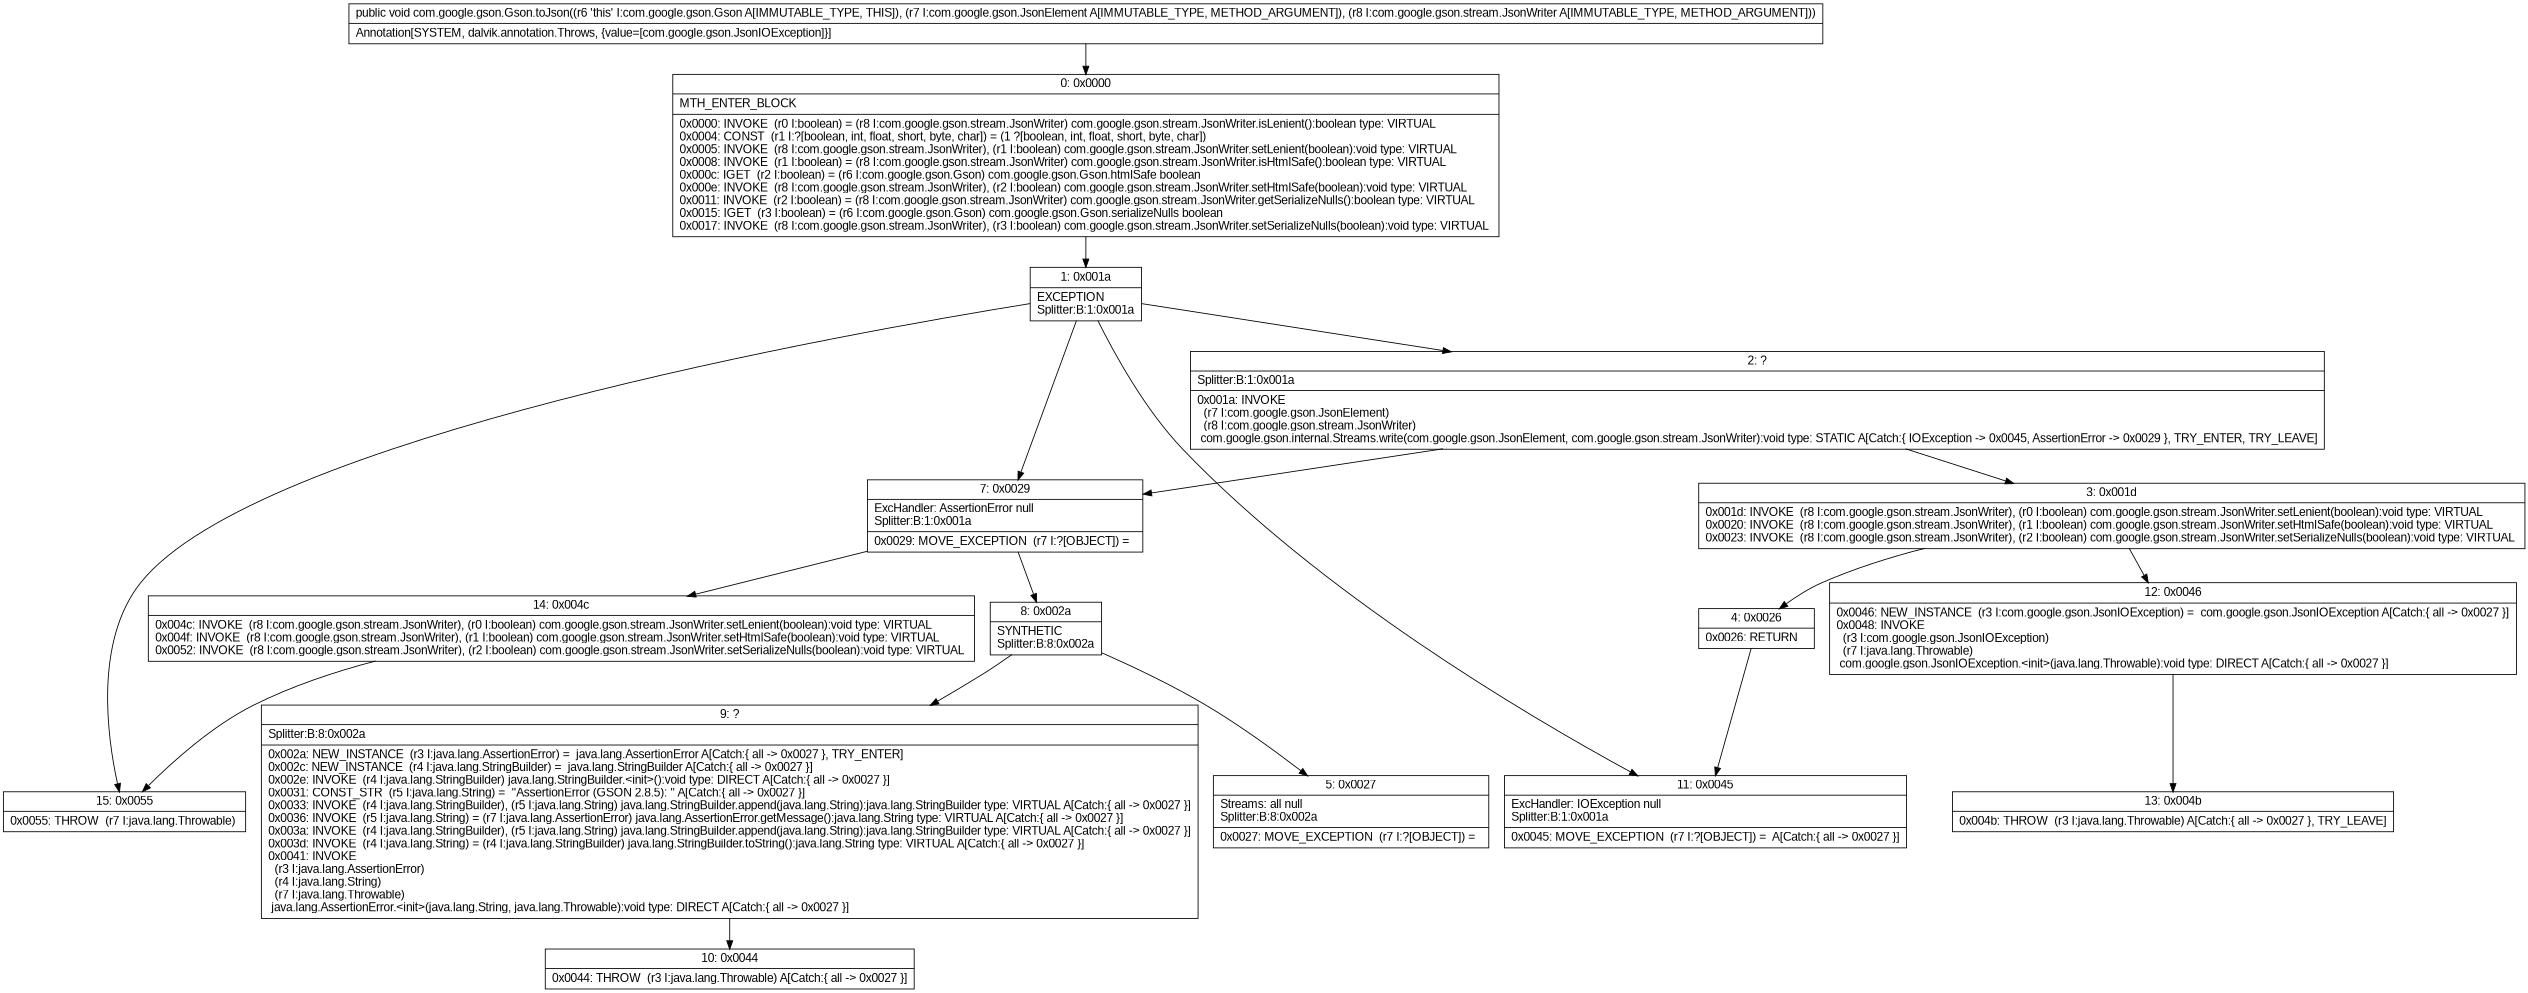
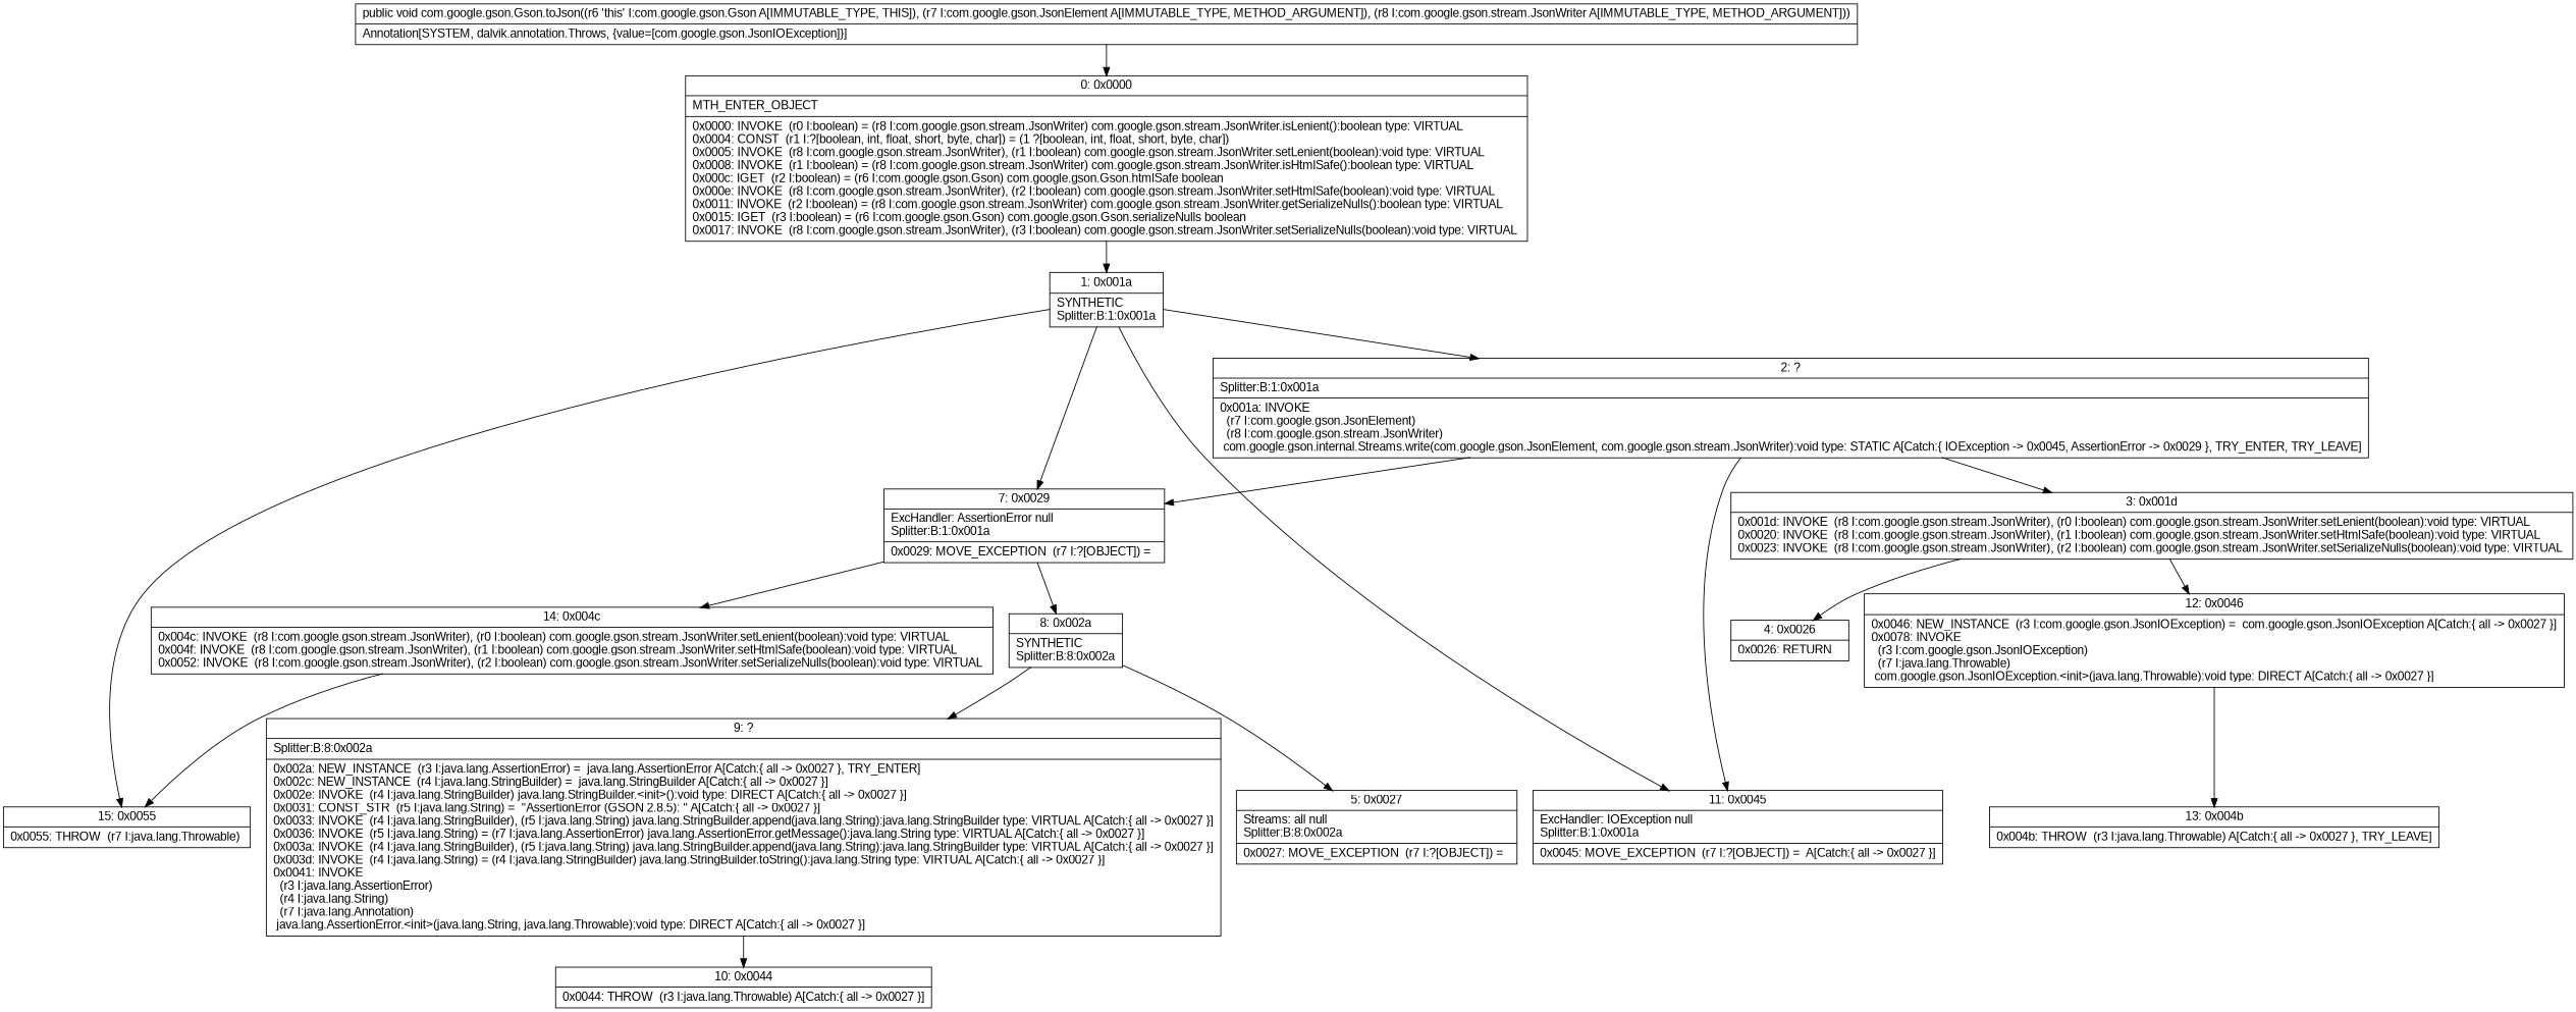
  digraph {
    fontname="Liberation Sans"
    node [fontname="Liberation Sans" shape=record]
    edge [fontname="Liberation Sans"]
-   n1 [label="{0\:\ 0x0000|MTH_ENTER_BLOCK\l|0x0000: INVOKE  (r0 I:boolean) = (r8 I:com.google.gson.stream.JsonWriter) com.google.gson.stream.JsonWriter.isLenient():boolean type: VIRTUAL \l0x0004: CONST  (r1 I:?[boolean, int, float, short, byte, char]) = (1 ?[boolean, int, float, short, byte, char]) \l0x0005: INVOKE  (r8 I:com.google.gson.stream.JsonWriter), (r1 I:boolean) com.google.gson.stream.JsonWriter.setLenient(boolean):void type: VIRTUAL \l0x0008: INVOKE  (r1 I:boolean) = (r8 I:com.google.gson.stream.JsonWriter) com.google.gson.stream.JsonWriter.isHtmlSafe():boolean type: VIRTUAL \l0x000c: IGET  (r2 I:boolean) = (r6 I:com.google.gson.Gson) com.google.gson.Gson.htmlSafe boolean \l0x000e: INVOKE  (r8 I:com.google.gson.stream.JsonWriter), (r2 I:boolean) com.google.gson.stream.JsonWriter.setHtmlSafe(boolean):void type: VIRTUAL \l0x0011: INVOKE  (r2 I:boolean) = (r8 I:com.google.gson.stream.JsonWriter) com.google.gson.stream.JsonWriter.getSerializeNulls():boolean type: VIRTUAL \l0x0015: IGET  (r3 I:boolean) = (r6 I:com.google.gson.Gson) com.google.gson.Gson.serializeNulls boolean \l0x0017: INVOKE  (r8 I:com.google.gson.stream.JsonWriter), (r3 I:boolean) com.google.gson.stream.JsonWriter.setSerializeNulls(boolean):void type: VIRTUAL \l}"]
-   n2 [label="{1\:\ 0x001a|EXCEPTION\lSplitter:B:1:0x001a\l}"]
+   n1 [label="{0\:\ 0x0000|MTH_ENTER_OBJECT\l|0x0000: INVOKE  (r0 I:boolean) = (r8 I:com.google.gson.stream.JsonWriter) com.google.gson.stream.JsonWriter.isLenient():boolean type: VIRTUAL \l0x0004: CONST  (r1 I:?[boolean, int, float, short, byte, char]) = (1 ?[boolean, int, float, short, byte, char]) \l0x0005: INVOKE  (r8 I:com.google.gson.stream.JsonWriter), (r1 I:boolean) com.google.gson.stream.JsonWriter.setLenient(boolean):void type: VIRTUAL \l0x0008: INVOKE  (r1 I:boolean) = (r8 I:com.google.gson.stream.JsonWriter) com.google.gson.stream.JsonWriter.isHtmlSafe():boolean type: VIRTUAL \l0x000c: IGET  (r2 I:boolean) = (r6 I:com.google.gson.Gson) com.google.gson.Gson.htmlSafe boolean \l0x000e: INVOKE  (r8 I:com.google.gson.stream.JsonWriter), (r2 I:boolean) com.google.gson.stream.JsonWriter.setHtmlSafe(boolean):void type: VIRTUAL \l0x0011: INVOKE  (r2 I:boolean) = (r8 I:com.google.gson.stream.JsonWriter) com.google.gson.stream.JsonWriter.getSerializeNulls():boolean type: VIRTUAL \l0x0015: IGET  (r3 I:boolean) = (r6 I:com.google.gson.Gson) com.google.gson.Gson.serializeNulls boolean \l0x0017: INVOKE  (r8 I:com.google.gson.stream.JsonWriter), (r3 I:boolean) com.google.gson.stream.JsonWriter.setSerializeNulls(boolean):void type: VIRTUAL \l}"]
+   n2 [label="{1\:\ 0x001a|SYNTHETIC\lSplitter:B:1:0x001a\l}"]
    n3 [label="{2\:\ ?|Splitter:B:1:0x001a\l|0x001a: INVOKE  \l  (r7 I:com.google.gson.JsonElement)\l  (r8 I:com.google.gson.stream.JsonWriter)\l com.google.gson.internal.Streams.write(com.google.gson.JsonElement, com.google.gson.stream.JsonWriter):void type: STATIC A[Catch:\{ IOException \-\> 0x0045, AssertionError \-\> 0x0029 \}, TRY_ENTER, TRY_LEAVE]\l}"]
    n4 [label="{7\:\ 0x0029|ExcHandler: AssertionError null\lSplitter:B:1:0x001a\l|0x0029: MOVE_EXCEPTION  (r7 I:?[OBJECT]) =  \l}"]
    n5 [label="{11\:\ 0x0045|ExcHandler: IOException null\lSplitter:B:1:0x001a\l|0x0045: MOVE_EXCEPTION  (r7 I:?[OBJECT]) =  A[Catch:\{ all \-\> 0x0027 \}]\l}"]
    n6 [label="{15\:\ 0x0055|0x0055: THROW  (r7 I:java.lang.Throwable) \l}"]
    n7 [label="{3\:\ 0x001d|0x001d: INVOKE  (r8 I:com.google.gson.stream.JsonWriter), (r0 I:boolean) com.google.gson.stream.JsonWriter.setLenient(boolean):void type: VIRTUAL \l0x0020: INVOKE  (r8 I:com.google.gson.stream.JsonWriter), (r1 I:boolean) com.google.gson.stream.JsonWriter.setHtmlSafe(boolean):void type: VIRTUAL \l0x0023: INVOKE  (r8 I:com.google.gson.stream.JsonWriter), (r2 I:boolean) com.google.gson.stream.JsonWriter.setSerializeNulls(boolean):void type: VIRTUAL \l}"]
    n8 [label="{5\:\ 0x0027|Streams: all null\lSplitter:B:8:0x002a\l|0x0027: MOVE_EXCEPTION  (r7 I:?[OBJECT]) =  \l}"]
    n9 [label="{14\:\ 0x004c|0x004c: INVOKE  (r8 I:com.google.gson.stream.JsonWriter), (r0 I:boolean) com.google.gson.stream.JsonWriter.setLenient(boolean):void type: VIRTUAL \l0x004f: INVOKE  (r8 I:com.google.gson.stream.JsonWriter), (r1 I:boolean) com.google.gson.stream.JsonWriter.setHtmlSafe(boolean):void type: VIRTUAL \l0x0052: INVOKE  (r8 I:com.google.gson.stream.JsonWriter), (r2 I:boolean) com.google.gson.stream.JsonWriter.setSerializeNulls(boolean):void type: VIRTUAL \l}"]
    n10 [label="{8\:\ 0x002a|SYNTHETIC\lSplitter:B:8:0x002a\l}"]
    n11 [label="{4\:\ 0x0026|0x0026: RETURN   \l}"]
-   n12 [label="{12\:\ 0x0046|0x0046: NEW_INSTANCE  (r3 I:com.google.gson.JsonIOException) =  com.google.gson.JsonIOException A[Catch:\{ all \-\> 0x0027 \}]\l0x0048: INVOKE  \l  (r3 I:com.google.gson.JsonIOException)\l  (r7 I:java.lang.Throwable)\l com.google.gson.JsonIOException.\<init\>(java.lang.Throwable):void type: DIRECT A[Catch:\{ all \-\> 0x0027 \}]\l}"]
-   n13 [label="{9\:\ ?|Splitter:B:8:0x002a\l|0x002a: NEW_INSTANCE  (r3 I:java.lang.AssertionError) =  java.lang.AssertionError A[Catch:\{ all \-\> 0x0027 \}, TRY_ENTER]\l0x002c: NEW_INSTANCE  (r4 I:java.lang.StringBuilder) =  java.lang.StringBuilder A[Catch:\{ all \-\> 0x0027 \}]\l0x002e: INVOKE  (r4 I:java.lang.StringBuilder) java.lang.StringBuilder.\<init\>():void type: DIRECT A[Catch:\{ all \-\> 0x0027 \}]\l0x0031: CONST_STR  (r5 I:java.lang.String) =  \"AssertionError (GSON 2.8.5): \" A[Catch:\{ all \-\> 0x0027 \}]\l0x0033: INVOKE  (r4 I:java.lang.StringBuilder), (r5 I:java.lang.String) java.lang.StringBuilder.append(java.lang.String):java.lang.StringBuilder type: VIRTUAL A[Catch:\{ all \-\> 0x0027 \}]\l0x0036: INVOKE  (r5 I:java.lang.String) = (r7 I:java.lang.AssertionError) java.lang.AssertionError.getMessage():java.lang.String type: VIRTUAL A[Catch:\{ all \-\> 0x0027 \}]\l0x003a: INVOKE  (r4 I:java.lang.StringBuilder), (r5 I:java.lang.String) java.lang.StringBuilder.append(java.lang.String):java.lang.StringBuilder type: VIRTUAL A[Catch:\{ all \-\> 0x0027 \}]\l0x003d: INVOKE  (r4 I:java.lang.String) = (r4 I:java.lang.StringBuilder) java.lang.StringBuilder.toString():java.lang.String type: VIRTUAL A[Catch:\{ all \-\> 0x0027 \}]\l0x0041: INVOKE  \l  (r3 I:java.lang.AssertionError)\l  (r4 I:java.lang.String)\l  (r7 I:java.lang.Throwable)\l java.lang.AssertionError.\<init\>(java.lang.String, java.lang.Throwable):void type: DIRECT A[Catch:\{ all \-\> 0x0027 \}]\l}"]
+   n12 [label="{12\:\ 0x0046|0x0046: NEW_INSTANCE  (r3 I:com.google.gson.JsonIOException) =  com.google.gson.JsonIOException A[Catch:\{ all \-\> 0x0027 \}]\l0x0078: INVOKE  \l  (r3 I:com.google.gson.JsonIOException)\l  (r7 I:java.lang.Throwable)\l com.google.gson.JsonIOException.\<init\>(java.lang.Throwable):void type: DIRECT A[Catch:\{ all \-\> 0x0027 \}]\l}"]
+   n13 [label="{9\:\ ?|Splitter:B:8:0x002a\l|0x002a: NEW_INSTANCE  (r3 I:java.lang.AssertionError) =  java.lang.AssertionError A[Catch:\{ all \-\> 0x0027 \}, TRY_ENTER]\l0x002c: NEW_INSTANCE  (r4 I:java.lang.StringBuilder) =  java.lang.StringBuilder A[Catch:\{ all \-\> 0x0027 \}]\l0x002e: INVOKE  (r4 I:java.lang.StringBuilder) java.lang.StringBuilder.\<init\>():void type: DIRECT A[Catch:\{ all \-\> 0x0027 \}]\l0x0031: CONST_STR  (r5 I:java.lang.String) =  \"AssertionError (GSON 2.8.5): \" A[Catch:\{ all \-\> 0x0027 \}]\l0x0033: INVOKE  (r4 I:java.lang.StringBuilder), (r5 I:java.lang.String) java.lang.StringBuilder.append(java.lang.String):java.lang.StringBuilder type: VIRTUAL A[Catch:\{ all \-\> 0x0027 \}]\l0x0036: INVOKE  (r5 I:java.lang.String) = (r7 I:java.lang.AssertionError) java.lang.AssertionError.getMessage():java.lang.String type: VIRTUAL A[Catch:\{ all \-\> 0x0027 \}]\l0x003a: INVOKE  (r4 I:java.lang.StringBuilder), (r5 I:java.lang.String) java.lang.StringBuilder.append(java.lang.String):java.lang.StringBuilder type: VIRTUAL A[Catch:\{ all \-\> 0x0027 \}]\l0x003d: INVOKE  (r4 I:java.lang.String) = (r4 I:java.lang.StringBuilder) java.lang.StringBuilder.toString():java.lang.String type: VIRTUAL A[Catch:\{ all \-\> 0x0027 \}]\l0x0041: INVOKE  \l  (r3 I:java.lang.AssertionError)\l  (r4 I:java.lang.String)\l  (r7 I:java.lang.Annotation)\l java.lang.AssertionError.\<init\>(java.lang.String, java.lang.Throwable):void type: DIRECT A[Catch:\{ all \-\> 0x0027 \}]\l}"]
    n14 [label="{10\:\ 0x0044|0x0044: THROW  (r3 I:java.lang.Throwable) A[Catch:\{ all \-\> 0x0027 \}]\l}"]
    n15 [label="{13\:\ 0x004b|0x004b: THROW  (r3 I:java.lang.Throwable) A[Catch:\{ all \-\> 0x0027 \}, TRY_LEAVE]\l}"]
    n16 [label="{public void com.google.gson.Gson.toJson((r6 'this' I:com.google.gson.Gson A[IMMUTABLE_TYPE, THIS]), (r7 I:com.google.gson.JsonElement A[IMMUTABLE_TYPE, METHOD_ARGUMENT]), (r8 I:com.google.gson.stream.JsonWriter A[IMMUTABLE_TYPE, METHOD_ARGUMENT]))  | Annotation[SYSTEM, dalvik.annotation.Throws, \{value=[com.google.gson.JsonIOException]\}]\l}"]
    n1 -> n2
    n2 -> n3
    n2 -> n4
    n2 -> n5
    n2 -> n6
    n3 -> n4
-   n11 -> n5
+   n3 -> n5
    n3 -> n7
    n4 -> n9
    n4 -> n10
    n7 -> n11
    n7 -> n12
    n9 -> n6
    n10 -> n8
    n10 -> n13
    n12 -> n15
    n13 -> n14
    n16 -> n1
  }
